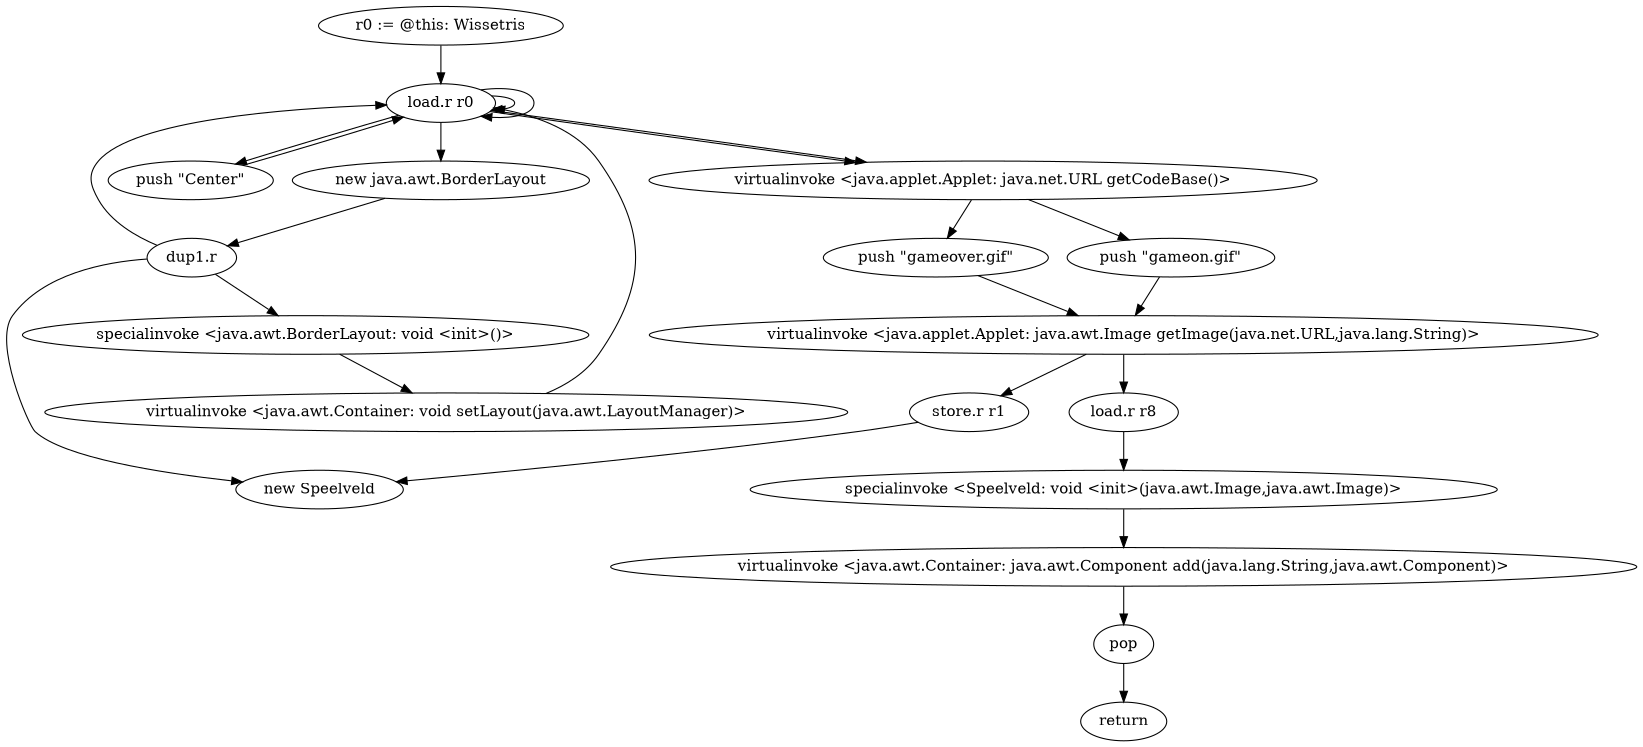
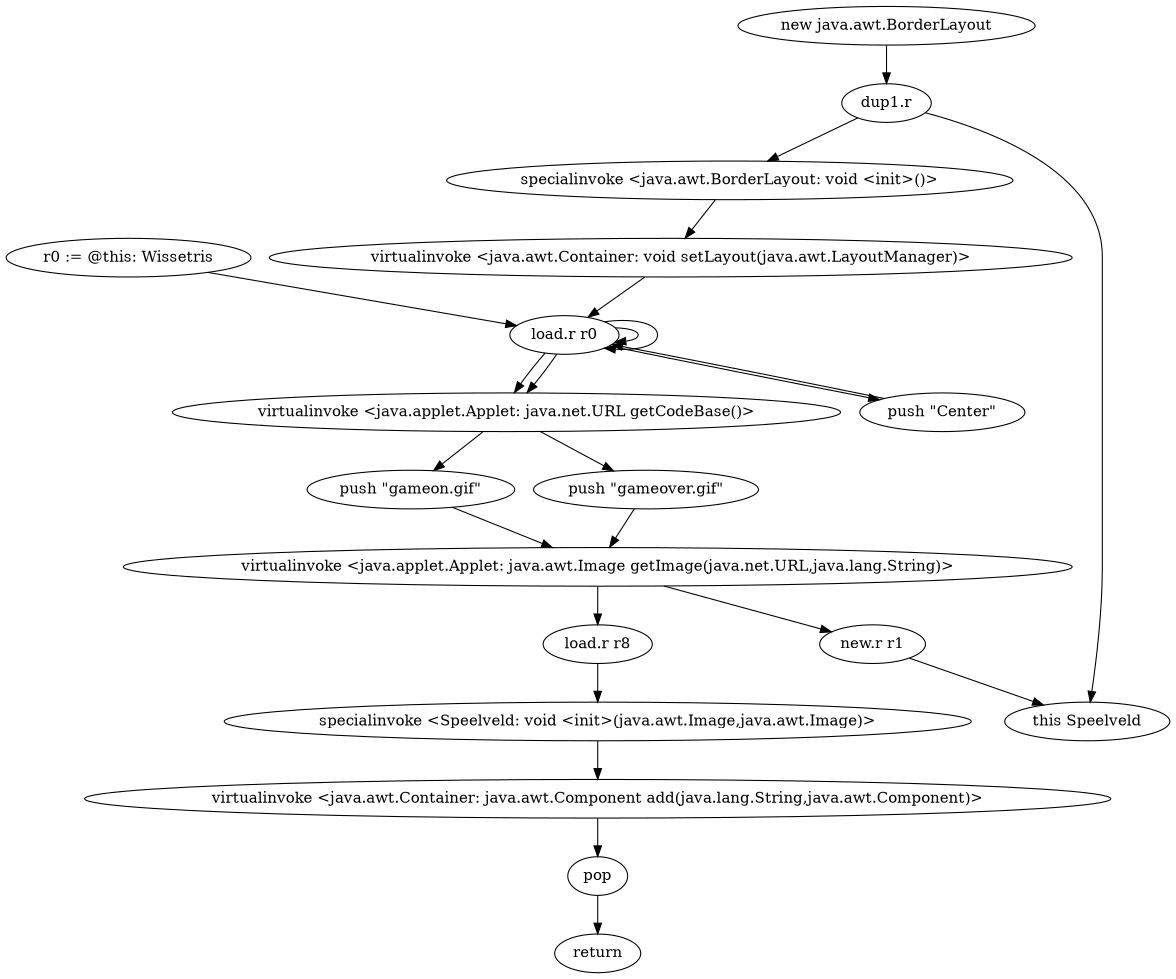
  digraph {
    "r0 := @this: Wissetris"
    "load.r r0"
    "new java.awt.BorderLayout"
    "push \"Center\""
    "virtualinvoke <java.applet.Applet: java.net.URL getCodeBase()>"
    "dup1.r"
    "push \"gameover.gif\""
    "push \"gameon.gif\""
    "specialinvoke <java.awt.BorderLayout: void <init>()>"
-   "new Speelveld"
+   "new Speelveld" [label="this Speelveld"]
    "virtualinvoke <java.awt.Container: void setLayout(java.awt.LayoutManager)>"
    "virtualinvoke <java.applet.Applet: java.awt.Image getImage(java.net.URL,java.lang.String)>"
-   "store.r r1"
+   "store.r r1" [label="new.r r1"]
    n14 [label="load.r r8"]
    "specialinvoke <Speelveld: void <init>(java.awt.Image,java.awt.Image)>"
    "virtualinvoke <java.awt.Container: java.awt.Component add(java.lang.String,java.awt.Component)>"
    pop
    return
    "r0 := @this: Wissetris" -> "load.r r0"
    "load.r r0" -> "load.r r0"
    "load.r r0" -> "load.r r0"
-   "load.r r0" -> "new java.awt.BorderLayout"
    "load.r r0" -> "push \"Center\""
    "load.r r0" -> "virtualinvoke <java.applet.Applet: java.net.URL getCodeBase()>"
    "load.r r0" -> "virtualinvoke <java.applet.Applet: java.net.URL getCodeBase()>"
    "new java.awt.BorderLayout" -> "dup1.r"
    "push \"Center\"" -> "load.r r0"
    "virtualinvoke <java.applet.Applet: java.net.URL getCodeBase()>" -> "push \"gameover.gif\""
    "virtualinvoke <java.applet.Applet: java.net.URL getCodeBase()>" -> "push \"gameon.gif\""
-   "dup1.r" -> "load.r r0"
    "dup1.r" -> "specialinvoke <java.awt.BorderLayout: void <init>()>"
    "dup1.r" -> "new Speelveld"
    "push \"gameover.gif\"" -> "virtualinvoke <java.applet.Applet: java.awt.Image getImage(java.net.URL,java.lang.String)>"
    "push \"gameon.gif\"" -> "virtualinvoke <java.applet.Applet: java.awt.Image getImage(java.net.URL,java.lang.String)>"
    "specialinvoke <java.awt.BorderLayout: void <init>()>" -> "virtualinvoke <java.awt.Container: void setLayout(java.awt.LayoutManager)>"
    "virtualinvoke <java.awt.Container: void setLayout(java.awt.LayoutManager)>" -> "load.r r0"
    "virtualinvoke <java.applet.Applet: java.awt.Image getImage(java.net.URL,java.lang.String)>" -> "store.r r1"
    "virtualinvoke <java.applet.Applet: java.awt.Image getImage(java.net.URL,java.lang.String)>" -> n14
    "store.r r1" -> "new Speelveld"
    n14 -> "specialinvoke <Speelveld: void <init>(java.awt.Image,java.awt.Image)>"
    "specialinvoke <Speelveld: void <init>(java.awt.Image,java.awt.Image)>" -> "virtualinvoke <java.awt.Container: java.awt.Component add(java.lang.String,java.awt.Component)>"
    "virtualinvoke <java.awt.Container: java.awt.Component add(java.lang.String,java.awt.Component)>" -> pop
    pop -> return
  }
